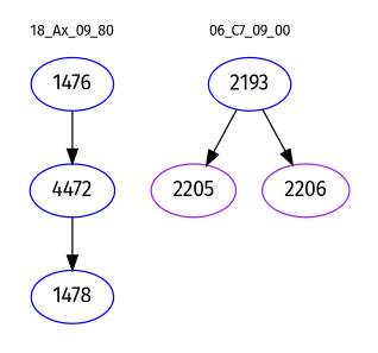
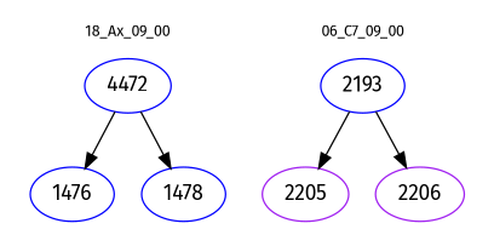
  digraph {
    fontname="Fira Sans"
    node [color=blue fontname="Fira Sans"]
    edge [color=black fontname="Fira Sans"]
    n1 [label=4472]
    n2 [label=1476]
    n3 [label=1478]
    n4 [label=2193]
    n5 [color=purple label=2205]
    n6 [color=purple label=2206]
    subgraph cluster_1 {
      color=white
      fontsize=10
-     label="18_Ax_09_80"
+     label="18_Ax_09_00"
      n1
      n2
      n3
    }
    subgraph cluster_2 {
      color=white
      fontsize=10
      label="06_C7_09_00"
      n4
      n5
      n6
    }
-   n2 -> n1
+   n1 -> n2
    n1 -> n3
    n4 -> n5
    n4 -> n6
  }
